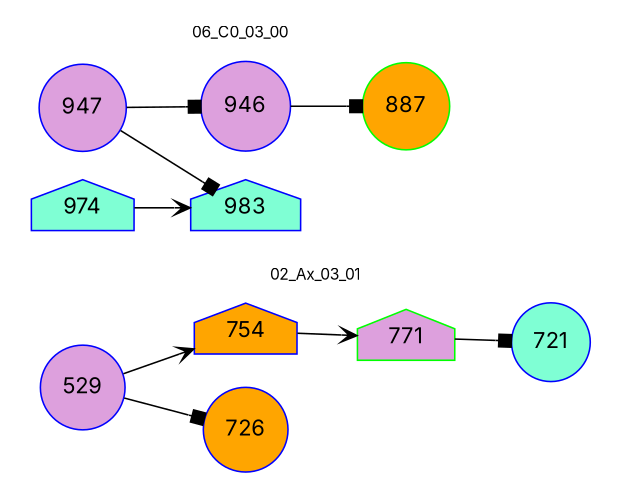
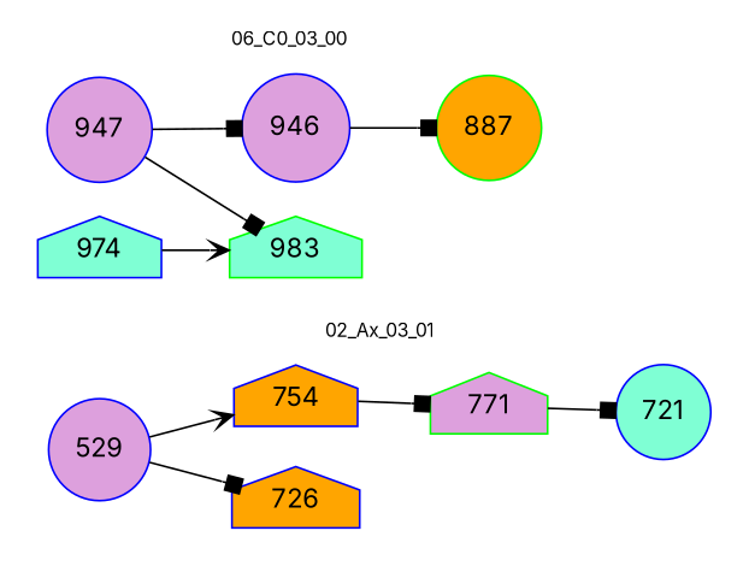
  digraph {
    fontname=Inter
    rankdir=LR
    node [color=blue fillcolor=plum fontname=Inter shape=circle style=filled]
    edge [arrowhead=box color=black fontname=Inter]
    n1 [label=529]
-   n2 [fillcolor=orange label=726]
+   n2 [fillcolor=orange label=726 shape=house]
    n3 [fillcolor=orange label=754 shape=house]
    n4 [fillcolor=aquamarine label=721]
    n5 [color=green label=771 shape=house]
    n6 [label=947]
    n7 [label=946]
    n8 [fillcolor=aquamarine label=974 shape=house]
    n9 [color=green fillcolor=orange label=887]
-   n10 [fillcolor=aquamarine label=983 shape=house]
+   n10 [color=green fillcolor=aquamarine label=983 shape=house]
    subgraph cluster_1 {
      color=white
      fontsize=10
      label="02_Ax_03_01"
      n1
      n2
      n3
      n4
      n5
    }
    subgraph cluster_2 {
      color=white
      fontsize=10
      label="06_C0_03_00"
      n6
      n7
      n8
      n9
      n10
    }
    n1 -> n2
    n1 -> n3 [arrowhead=vee]
-   n3 -> n5 [arrowhead=vee]
+   n3 -> n5
    n5 -> n4
    n6 -> n7
    n6 -> n10
    n7 -> n9
    n8 -> n10 [arrowhead=vee]
  }
